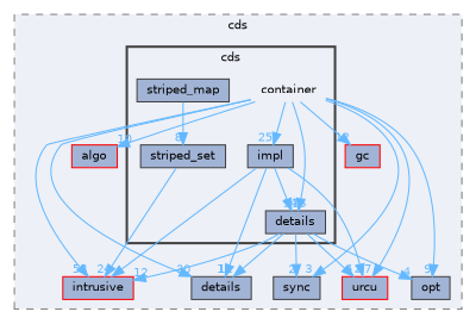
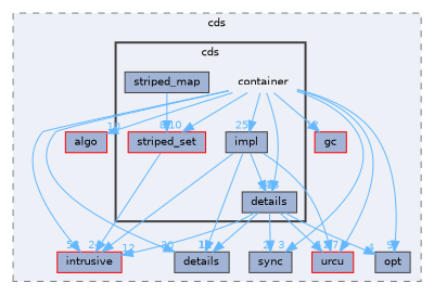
  digraph {
    compound=true
    node [fontname=Helvetica fontsize=10 shape=box color=grey25 fillcolor="#a2b4d6" style=filled]
    edge [color=steelblue1 fontcolor=steelblue1 fontname=Helvetica fontsize=10 headlabel=2 labeldistance=1.5 labelfontname=Helvetica labelfontsize=10]
    n1 [height=0.2 label=container shape=plaintext width=0.4 color="" fillcolor="" style=""]
    n2 [height=0.2 label=details width=0.4]
    n3 [height=0.2 label=impl width=0.4]
    n4 [height=0.2 label=striped_map width=0.4]
-   n5 [height=0.2 label=striped_set width=0.4]
+   n5 [color=red height=0.2 label=striped_set width=0.4]
    n6 [color=red height=0.2 label=algo width=0.4]
    n7 [height=0.2 label=sync width=0.4]
    n8 [height=0.2 label=opt width=0.4]
    n9 [color=red height=0.2 label=gc width=0.4]
    n10 [color=red height=0.2 label=intrusive width=0.4]
    n11 [height=0.2 label=details width=0.4]
    n12 [color=red height=0.2 label=urcu width=0.4]
    subgraph cluster_1 {
      bgcolor="#edf0f7"
      fontname=Helvetica
      fontsize=10
      label=cds
      pencolor=grey50
      style="filled,dashed"
      n6
      n7
      n8
      n9
      n10
      n11
      n12
      subgraph cluster_2 {
        bgcolor="#edf0f7"
        fontname=Helvetica
        fontsize=10
        pencolor=grey25
        style="filled,bold"
        n1
        n2
        n3
        n4
        n5
      }
    }
    n1 -> n2 [headlabel=94]
    n1 -> n3 [headlabel=25]
+   n1 -> n5 [headlabel=10]
    n1 -> n6 [headlabel=10]
    n1 -> n7 [headlabel=3]
    n1 -> n8 [headlabel=9]
    n1 -> n9 [headlabel=12]
    n1 -> n10 [headlabel=58]
    n1 -> n11 [headlabel=30]
    n1 -> n12 [headlabel=7]
    n2 -> n7
    n2 -> n8 [headlabel=4]
    n2 -> n10 [headlabel=12]
    n2 -> n11 [headlabel=11]
    n2 -> n12 [headlabel=4]
    n3 -> n2 [headlabel=16]
    n3 -> n10 [headlabel=4]
    n3 -> n11 [headlabel=1]
    n3 -> n12
    n4 -> n5 [headlabel=8]
    n5 -> n10
  }
